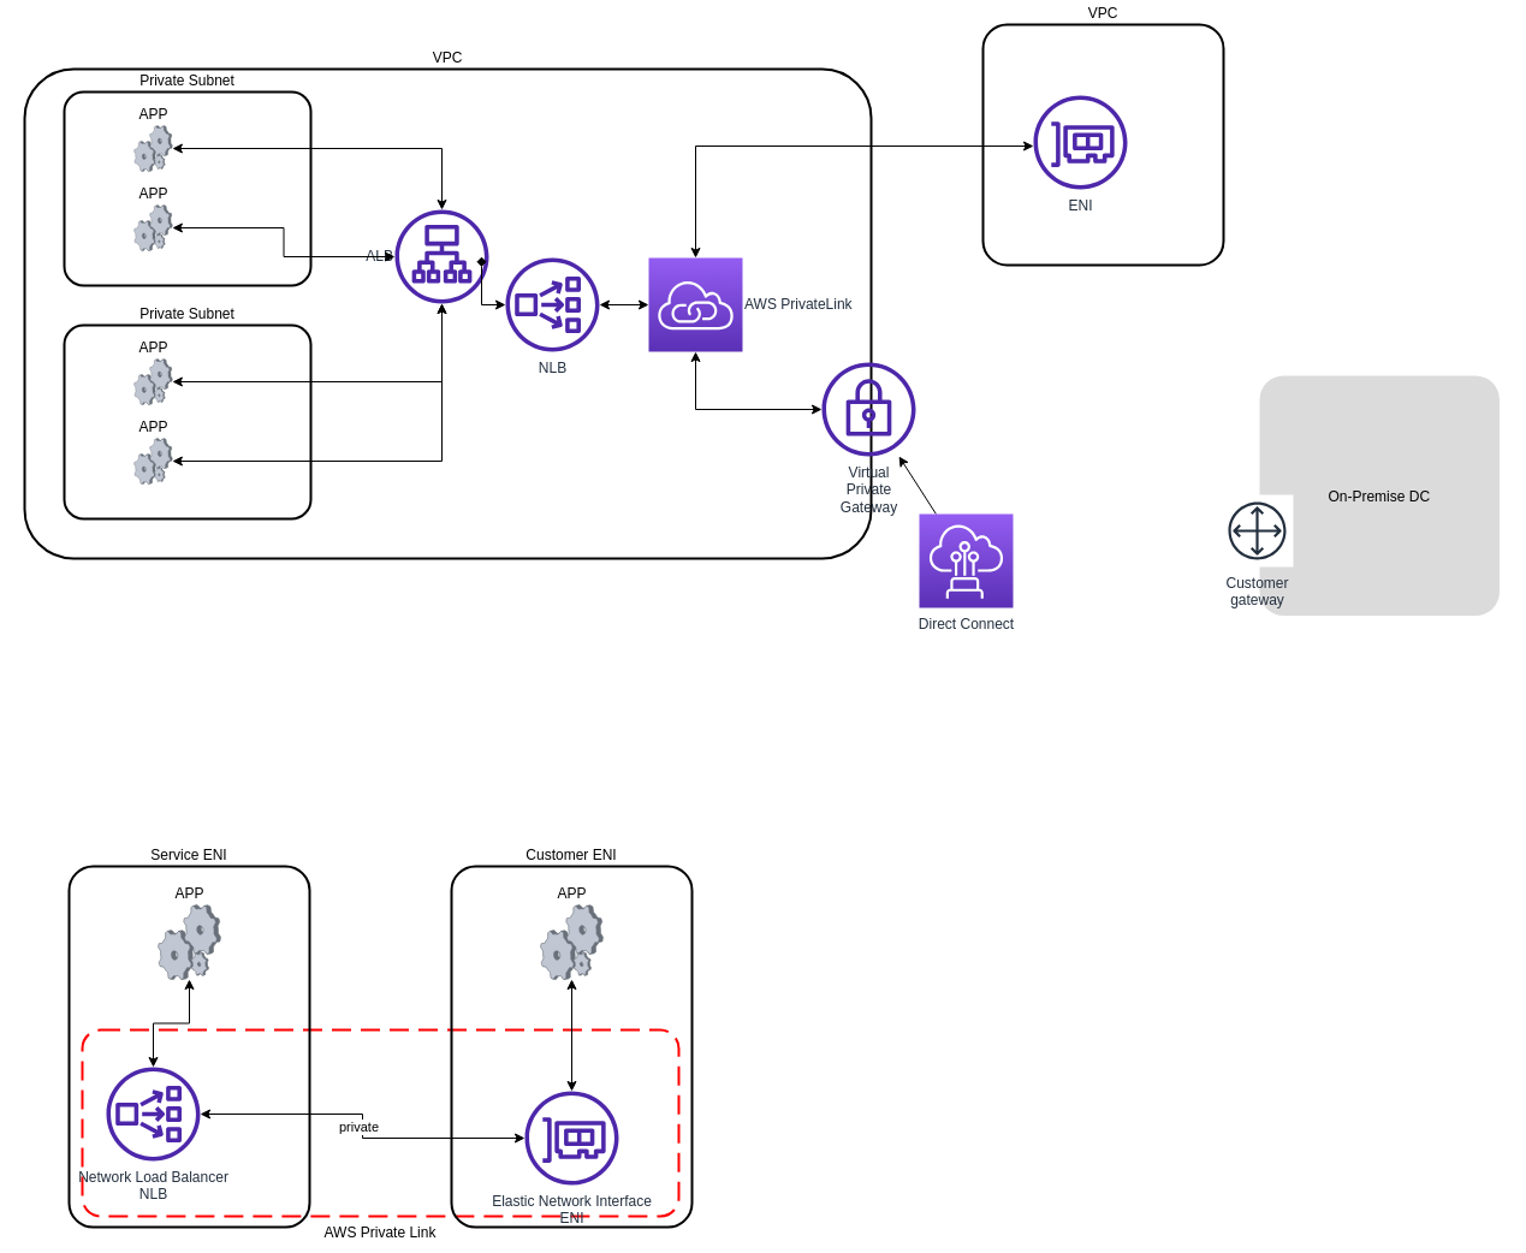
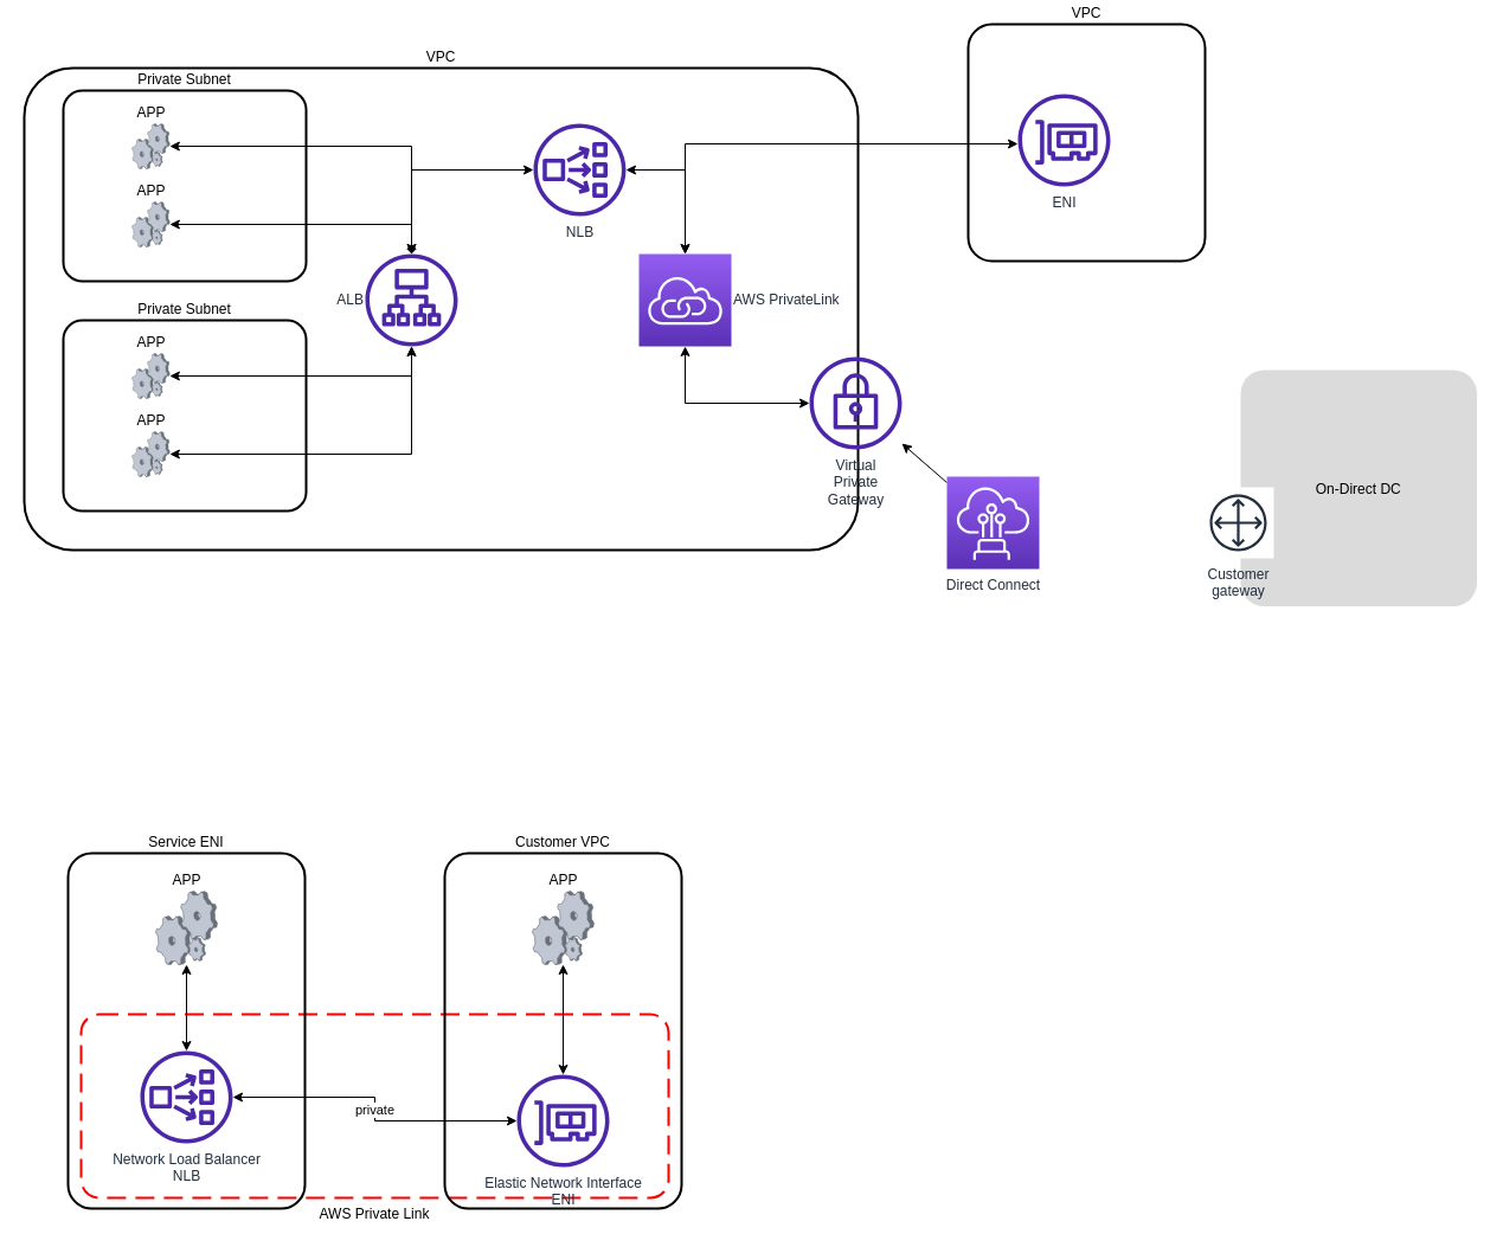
  <mxCell id="0" />
  <mxCell id="1" parent="0" />
  <mxCell id="2" value="AWS Private Link" style="rounded=1;arcSize=10;dashed=1;strokeColor=#ff0000;fillColor=none;gradientColor=none;dashPattern=8 4;strokeWidth=2;labelPosition=center;verticalLabelPosition=bottom;align=center;verticalAlign=top;" vertex="1" parent="1"><mxGeometry x="68" y="856" width="496" height="155" as="geometry" /></mxCell>
  <mxCell id="3" value="Service ENI" style="rounded=1;arcSize=10;dashed=0;fillColor=none;gradientColor=none;strokeWidth=2;labelPosition=center;verticalLabelPosition=top;align=center;verticalAlign=bottom;" vertex="1" parent="1"><mxGeometry x="57" y="720" width="200" height="300" as="geometry" /></mxCell>
- <mxCell id="4" value="Customer ENI" style="rounded=1;arcSize=10;dashed=0;fillColor=none;gradientColor=none;strokeWidth=2;labelPosition=center;verticalLabelPosition=top;align=center;verticalAlign=bottom;" vertex="1" parent="1"><mxGeometry x="375" y="720" width="200" height="300" as="geometry" /></mxCell>
+ <mxCell id="4" value="Customer VPC" style="rounded=1;arcSize=10;dashed=0;fillColor=none;gradientColor=none;strokeWidth=2;labelPosition=center;verticalLabelPosition=top;align=center;verticalAlign=bottom;" vertex="1" parent="1"><mxGeometry x="375" y="720" width="200" height="300" as="geometry" /></mxCell>
  <mxCell id="5" style="edgeStyle=orthogonalEdgeStyle;rounded=0;orthogonalLoop=1;jettySize=auto;html=1;startArrow=classic;startFill=1;endArrow=classic;endFill=1;" edge="1" parent="1" source="6" target="11"><mxGeometry relative="1" as="geometry" /></mxCell>
  <mxCell id="6" value="APP" style="verticalLabelPosition=top;sketch=0;aspect=fixed;html=1;verticalAlign=bottom;strokeColor=none;align=center;outlineConnect=0;shape=mxgraph.citrix.process;labelPosition=center;" vertex="1" parent="1"><mxGeometry x="131" y="752" width="52" height="62" as="geometry" /></mxCell>
  <mxCell id="7" style="edgeStyle=orthogonalEdgeStyle;rounded=0;orthogonalLoop=1;jettySize=auto;html=1;startArrow=classic;startFill=1;endArrow=classic;endFill=1;" edge="1" parent="1" source="8" target="12"><mxGeometry relative="1" as="geometry" /></mxCell>
  <mxCell id="8" value="APP" style="verticalLabelPosition=top;sketch=0;aspect=fixed;html=1;verticalAlign=bottom;strokeColor=none;align=center;outlineConnect=0;shape=mxgraph.citrix.process;labelPosition=center;" vertex="1" parent="1"><mxGeometry x="449" y="752" width="52" height="62" as="geometry" /></mxCell>
  <mxCell id="9" style="edgeStyle=orthogonalEdgeStyle;rounded=0;orthogonalLoop=1;jettySize=auto;html=1;startArrow=classic;startFill=1;endArrow=classic;endFill=1;" edge="1" parent="1" source="11" target="12"><mxGeometry relative="1" as="geometry" /></mxCell>
  <mxCell id="10" value="private" style="edgeLabel;html=1;align=center;verticalAlign=middle;resizable=0;points=[];" vertex="1" connectable="0" parent="9"><mxGeometry x="-0.176" y="-1" relative="1" as="geometry"><mxPoint x="12" y="9" as="offset" /></mxGeometry></mxCell>
- <mxCell id="11" value="Network Load Balancer&lt;br&gt;NLB" style="sketch=0;outlineConnect=0;fontColor=#232F3E;gradientColor=none;fillColor=#4D27AA;strokeColor=none;dashed=0;verticalLabelPosition=bottom;verticalAlign=top;align=center;html=1;fontSize=12;fontStyle=0;aspect=fixed;pointerEvents=1;shape=mxgraph.aws4.network_load_balancer;" vertex="1" parent="1"><mxGeometry x="88" y="887" width="78" height="78" as="geometry" /></mxCell>
+ <mxCell id="11" value="Network Load Balancer&lt;br&gt;NLB" style="sketch=0;outlineConnect=0;fontColor=#232F3E;gradientColor=none;fillColor=#4D27AA;strokeColor=none;dashed=0;verticalLabelPosition=bottom;verticalAlign=top;align=center;html=1;fontSize=12;fontStyle=0;aspect=fixed;pointerEvents=1;shape=mxgraph.aws4.network_load_balancer;" vertex="1" parent="1"><mxGeometry x="118" y="887" width="78" height="78" as="geometry" /></mxCell>
  <mxCell id="12" value="Elastic Network Interface&lt;br&gt;ENI" style="sketch=0;outlineConnect=0;fontColor=#232F3E;gradientColor=none;fillColor=#4D27AA;strokeColor=none;dashed=0;verticalLabelPosition=bottom;verticalAlign=top;align=center;html=1;fontSize=12;fontStyle=0;aspect=fixed;pointerEvents=1;shape=mxgraph.aws4.elastic_network_interface;" vertex="1" parent="1"><mxGeometry x="436" y="907" width="78" height="78" as="geometry" /></mxCell>
  <mxCell id="13" value="VPC" style="rounded=1;arcSize=10;dashed=0;fillColor=none;gradientColor=none;strokeWidth=2;labelPosition=center;verticalLabelPosition=top;align=center;verticalAlign=bottom;" vertex="1" parent="1"><mxGeometry x="20" y="57" width="704" height="407" as="geometry" /></mxCell>
  <mxCell id="14" value="Private Subnet" style="rounded=1;arcSize=10;dashed=0;fillColor=none;gradientColor=none;strokeWidth=2;labelPosition=center;verticalLabelPosition=top;align=center;verticalAlign=bottom;" vertex="1" parent="1"><mxGeometry x="53" y="270" width="205" height="161" as="geometry" /></mxCell>
  <mxCell id="15" style="edgeStyle=orthogonalEdgeStyle;rounded=0;orthogonalLoop=1;jettySize=auto;html=1;startArrow=classic;startFill=1;endArrow=classic;endFill=1;" edge="1" parent="1" source="16" target="19"><mxGeometry relative="1" as="geometry" /></mxCell>
  <mxCell id="16" value="APP" style="verticalLabelPosition=top;sketch=0;aspect=fixed;html=1;verticalAlign=bottom;strokeColor=none;align=center;outlineConnect=0;shape=mxgraph.citrix.process;labelPosition=center;" vertex="1" parent="1"><mxGeometry x="111" y="364" width="31.87" height="38" as="geometry" /></mxCell>
  <mxCell id="17" style="edgeStyle=orthogonalEdgeStyle;rounded=0;orthogonalLoop=1;jettySize=auto;html=1;startArrow=classic;startFill=1;endArrow=classic;endFill=1;" edge="1" parent="1" source="18" target="19"><mxGeometry relative="1" as="geometry" /></mxCell>
  <mxCell id="18" value="APP" style="verticalLabelPosition=top;sketch=0;aspect=fixed;html=1;verticalAlign=bottom;strokeColor=none;align=center;outlineConnect=0;shape=mxgraph.citrix.process;labelPosition=center;" vertex="1" parent="1"><mxGeometry x="111" y="298" width="31.87" height="38" as="geometry" /></mxCell>
- <mxCell id="19" value="ALB" style="sketch=0;outlineConnect=0;fontColor=#232F3E;gradientColor=none;fillColor=#4D27AA;strokeColor=none;dashed=0;verticalLabelPosition=middle;verticalAlign=middle;align=right;html=1;fontSize=12;fontStyle=0;aspect=fixed;pointerEvents=1;shape=mxgraph.aws4.application_load_balancer;labelPosition=left;" vertex="1" parent="1"><mxGeometry x="328" y="174" width="78" height="78" as="geometry" /></mxCell>
+ <mxCell id="19" value="ALB" style="sketch=0;outlineConnect=0;fontColor=#232F3E;gradientColor=none;fillColor=#4D27AA;strokeColor=none;dashed=0;verticalLabelPosition=middle;verticalAlign=middle;align=right;html=1;fontSize=12;fontStyle=0;aspect=fixed;pointerEvents=1;shape=mxgraph.aws4.application_load_balancer;labelPosition=left;" vertex="1" parent="1"><mxGeometry x="308" y="214" width="78" height="78" as="geometry" /></mxCell>
  <mxCell id="20" value="Private Subnet" style="rounded=1;arcSize=10;dashed=0;fillColor=none;gradientColor=none;strokeWidth=2;labelPosition=center;verticalLabelPosition=top;align=center;verticalAlign=bottom;" vertex="1" parent="1"><mxGeometry x="53" y="76" width="205" height="161" as="geometry" /></mxCell>
  <mxCell id="21" style="edgeStyle=orthogonalEdgeStyle;rounded=0;orthogonalLoop=1;jettySize=auto;html=1;startArrow=classic;startFill=1;endArrow=classic;endFill=1;" edge="1" parent="1" source="22" target="19"><mxGeometry relative="1" as="geometry" /></mxCell>
  <mxCell id="22" value="APP" style="verticalLabelPosition=top;sketch=0;aspect=fixed;html=1;verticalAlign=bottom;strokeColor=none;align=center;outlineConnect=0;shape=mxgraph.citrix.process;labelPosition=center;" vertex="1" parent="1"><mxGeometry x="111" y="170" width="31.87" height="38" as="geometry" /></mxCell>
  <mxCell id="23" style="edgeStyle=orthogonalEdgeStyle;rounded=0;orthogonalLoop=1;jettySize=auto;html=1;startArrow=classic;startFill=1;endArrow=classic;endFill=1;" edge="1" parent="1" source="24" target="19"><mxGeometry relative="1" as="geometry" /></mxCell>
  <mxCell id="24" value="APP" style="verticalLabelPosition=top;sketch=0;aspect=fixed;html=1;verticalAlign=bottom;strokeColor=none;align=center;outlineConnect=0;shape=mxgraph.citrix.process;labelPosition=center;" vertex="1" parent="1"><mxGeometry x="111" y="104" width="31.87" height="38" as="geometry" /></mxCell>
  <mxCell id="25" value="" style="edgeStyle=orthogonalEdgeStyle;rounded=0;orthogonalLoop=1;jettySize=auto;html=1;startArrow=classic;startFill=1;endArrow=diamond;endFill=1;" edge="1" parent="1" source="27" target="19"><mxGeometry relative="1" as="geometry" /></mxCell>
  <mxCell id="26" value="" style="edgeStyle=orthogonalEdgeStyle;rounded=0;orthogonalLoop=1;jettySize=auto;html=1;startArrow=classic;startFill=1;endArrow=classic;endFill=1;" edge="1" parent="1" source="27" target="29"><mxGeometry relative="1" as="geometry" /></mxCell>
- <mxCell id="27" value="NLB" style="sketch=0;outlineConnect=0;fontColor=#232F3E;gradientColor=none;fillColor=#4D27AA;strokeColor=none;dashed=0;verticalLabelPosition=bottom;verticalAlign=top;align=center;html=1;fontSize=12;fontStyle=0;aspect=fixed;pointerEvents=1;shape=mxgraph.aws4.network_load_balancer;" vertex="1" parent="1"><mxGeometry x="420" y="214" width="78" height="78" as="geometry" /></mxCell>
+ <mxCell id="27" value="NLB" style="sketch=0;outlineConnect=0;fontColor=#232F3E;gradientColor=none;fillColor=#4D27AA;strokeColor=none;dashed=0;verticalLabelPosition=bottom;verticalAlign=top;align=center;html=1;fontSize=12;fontStyle=0;aspect=fixed;pointerEvents=1;shape=mxgraph.aws4.network_load_balancer;" vertex="1" parent="1"><mxGeometry x="450" y="104" width="78" height="78" as="geometry" /></mxCell>
  <mxCell id="28" style="edgeStyle=orthogonalEdgeStyle;rounded=0;orthogonalLoop=1;jettySize=auto;html=1;startArrow=classic;startFill=1;endArrow=classic;endFill=1;" edge="1" parent="1" source="29" target="37"><mxGeometry relative="1" as="geometry"><Array as="points"><mxPoint x="578" y="121" /></Array></mxGeometry></mxCell>
  <mxCell id="29" value="AWS PrivateLink" style="sketch=0;points=[[0,0,0],[0.25,0,0],[0.5,0,0],[0.75,0,0],[1,0,0],[0,1,0],[0.25,1,0],[0.5,1,0],[0.75,1,0],[1,1,0],[0,0.25,0],[0,0.5,0],[0,0.75,0],[1,0.25,0],[1,0.5,0],[1,0.75,0]];outlineConnect=0;fontColor=#232F3E;gradientColor=#945DF2;gradientDirection=north;fillColor=#5A30B5;strokeColor=#ffffff;dashed=0;verticalLabelPosition=middle;verticalAlign=middle;align=left;html=1;fontSize=12;fontStyle=0;aspect=fixed;shape=mxgraph.aws4.resourceIcon;resIcon=mxgraph.aws4.vpc_privatelink;labelPosition=right;" vertex="1" parent="1"><mxGeometry x="539" y="214" width="78" height="78" as="geometry" /></mxCell>
  <mxCell id="30" style="rounded=0;orthogonalLoop=1;jettySize=auto;html=1;startArrow=classic;startFill=1;endArrow=none;endFill=1;" edge="1" parent="1" source="32" target="34"><mxGeometry relative="1" as="geometry" /></mxCell>
  <mxCell id="31" style="edgeStyle=orthogonalEdgeStyle;rounded=0;orthogonalLoop=1;jettySize=auto;html=1;startArrow=classic;startFill=1;endArrow=classic;endFill=1;" edge="1" parent="1" source="32" target="29"><mxGeometry relative="1" as="geometry" /></mxCell>
  <mxCell id="32" value="Virtual &lt;br&gt;Private &lt;br&gt;Gateway" style="sketch=0;outlineConnect=0;fontColor=#232F3E;gradientColor=none;fillColor=#4D27AA;strokeColor=none;dashed=0;verticalLabelPosition=bottom;verticalAlign=top;align=center;html=1;fontSize=12;fontStyle=0;aspect=fixed;pointerEvents=1;shape=mxgraph.aws4.vpn_gateway;" vertex="1" parent="1"><mxGeometry x="683" y="301" width="78" height="78" as="geometry" /></mxCell>
- <mxCell id="33" value="On-Premise DC" style="rounded=1;arcSize=10;strokeColor=none;fillColor=#DBDBDB;gradientColor=none;" vertex="1" parent="1"><mxGeometry x="1047" y="312" width="199.5" height="199.5" as="geometry" /></mxCell>
- <mxCell id="34" value="Direct Connect" style="sketch=0;points=[[0,0,0],[0.25,0,0],[0.5,0,0],[0.75,0,0],[1,0,0],[0,1,0],[0.25,1,0],[0.5,1,0],[0.75,1,0],[1,1,0],[0,0.25,0],[0,0.5,0],[0,0.75,0],[1,0.25,0],[1,0.5,0],[1,0.75,0]];outlineConnect=0;fontColor=#232F3E;gradientColor=#945DF2;gradientDirection=north;fillColor=#5A30B5;strokeColor=#ffffff;dashed=0;verticalLabelPosition=bottom;verticalAlign=top;align=center;html=1;fontSize=12;fontStyle=0;aspect=fixed;shape=mxgraph.aws4.resourceIcon;resIcon=mxgraph.aws4.direct_connect;" vertex="1" parent="1"><mxGeometry x="764" y="427" width="78" height="78" as="geometry" /></mxCell>
+ <mxCell id="33" value="On-Direct DC" style="rounded=1;arcSize=10;strokeColor=none;fillColor=#DBDBDB;gradientColor=none;" vertex="1" parent="1"><mxGeometry x="1047" y="312" width="199.5" height="199.5" as="geometry" /></mxCell>
+ <mxCell id="34" value="Direct Connect" style="sketch=0;points=[[0,0,0],[0.25,0,0],[0.5,0,0],[0.75,0,0],[1,0,0],[0,1,0],[0.25,1,0],[0.5,1,0],[0.75,1,0],[1,1,0],[0,0.25,0],[0,0.5,0],[0,0.75,0],[1,0.25,0],[1,0.5,0],[1,0.75,0]];outlineConnect=0;fontColor=#232F3E;gradientColor=#945DF2;gradientDirection=north;fillColor=#5A30B5;strokeColor=#ffffff;dashed=0;verticalLabelPosition=bottom;verticalAlign=top;align=center;html=1;fontSize=12;fontStyle=0;aspect=fixed;shape=mxgraph.aws4.resourceIcon;resIcon=mxgraph.aws4.direct_connect;" vertex="1" parent="1"><mxGeometry x="799" y="402" width="78" height="78" as="geometry" /></mxCell>
  <mxCell id="35" value="Customer&#10;gateway" style="sketch=0;outlineConnect=0;fontColor=#232F3E;gradientColor=none;strokeColor=#232F3E;fillColor=#ffffff;dashed=0;verticalLabelPosition=bottom;verticalAlign=top;align=center;html=1;fontSize=12;fontStyle=0;aspect=fixed;shape=mxgraph.aws4.resourceIcon;resIcon=mxgraph.aws4.customer_gateway;" vertex="1" parent="1"><mxGeometry x="1015" y="411" width="60" height="60" as="geometry" /></mxCell>
  <mxCell id="36" value="VPC" style="rounded=1;arcSize=10;dashed=0;fillColor=none;gradientColor=none;strokeWidth=2;labelPosition=center;verticalLabelPosition=top;align=center;verticalAlign=bottom;" vertex="1" parent="1"><mxGeometry x="817" y="20" width="200" height="200" as="geometry" /></mxCell>
  <mxCell id="37" value="ENI" style="sketch=0;outlineConnect=0;fontColor=#232F3E;gradientColor=none;fillColor=#4D27AA;strokeColor=none;dashed=0;verticalLabelPosition=bottom;verticalAlign=top;align=center;html=1;fontSize=12;fontStyle=0;aspect=fixed;pointerEvents=1;shape=mxgraph.aws4.elastic_network_interface;" vertex="1" parent="1"><mxGeometry x="859" y="79" width="78" height="78" as="geometry" /></mxCell>
